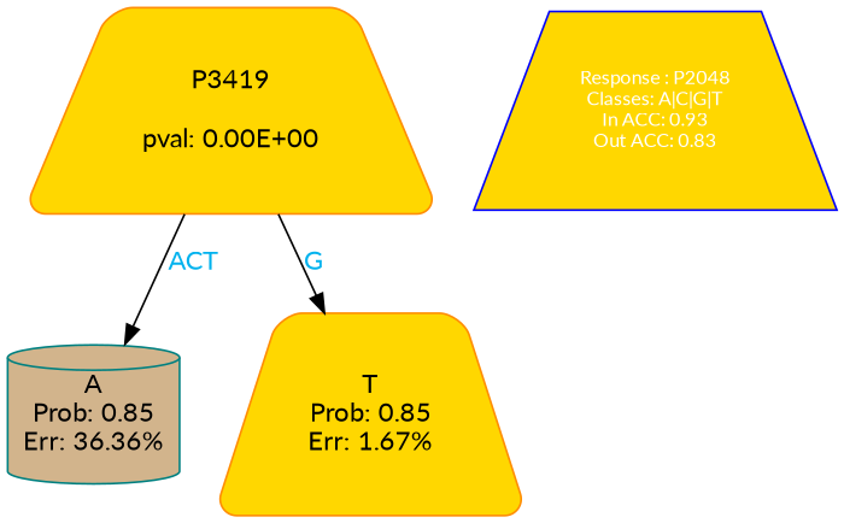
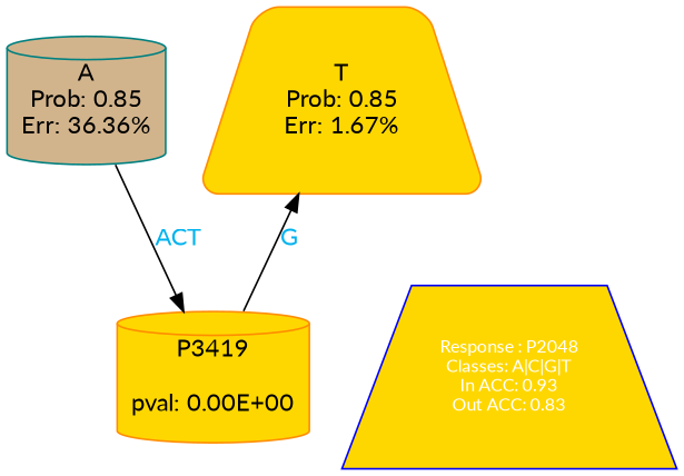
  digraph {
    fontname=Lato
    ranksep=equally
    splines=polylines
    node [color=darkorange fillcolor=gold fontname=Lato shape=cylinder style="filled, rounded"]
    edge [fontcolor=deepskyblue2 fontname=Lato]
    n1 [color=teal fillcolor=tan label="A\nProb: 0.85\nErr: 36.36%"]
    n2 [label="T\nProb: 0.85\nErr: 1.67%" shape=trapezium]
    n3 [align=left color=blue fontcolor=white fontsize=10 label="Response : P2048\nClasses: A|C|G|T\nIn ACC: 0.93\nOut ACC: 0.83\n" shape=trapezium style=filled]
-   n4 [label="P3419\n\npval: 0.00E+00" shape=trapezium]
+   n4 [label="P3419\n\npval: 0.00E+00"]
    subgraph sub_1 {
      rank=same
      n1
      n2
    }
    subgraph sub_2 {
      rank=same
      n3
      n4
    }
-   n4 -> n1 [label=ACT]
+   n1 -> n4 [label=ACT]
    n4 -> n2 [label=G]
  }
